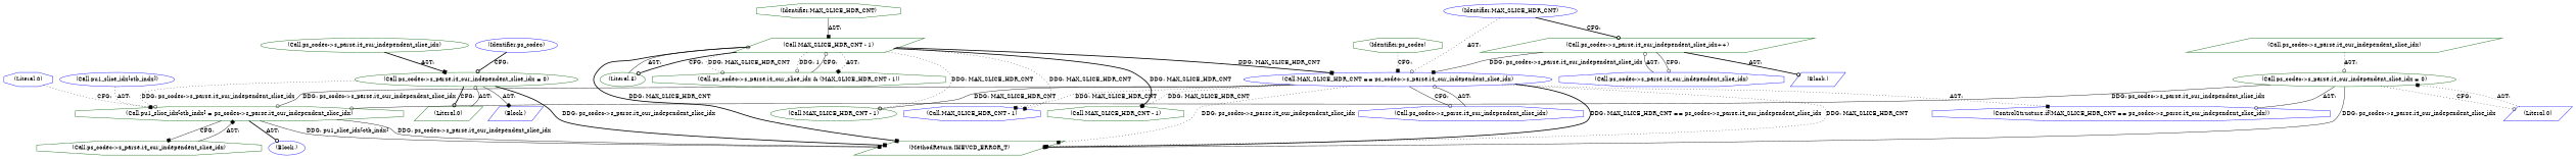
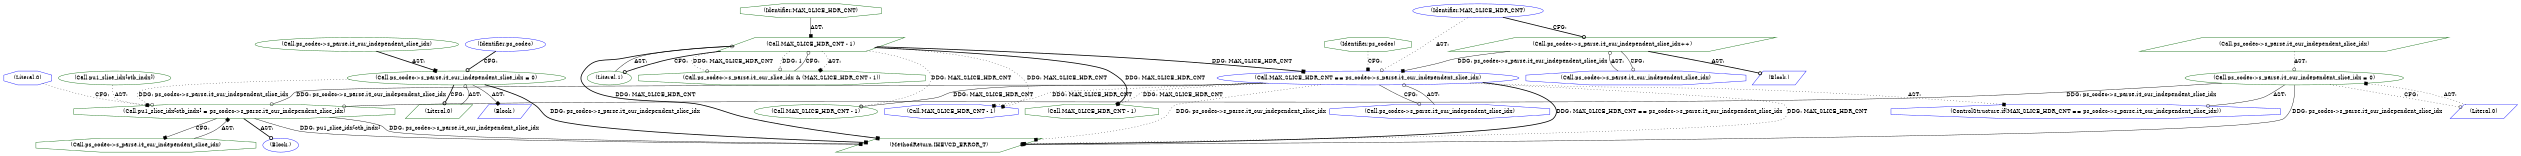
  digraph {
    node [color=darkgreen shape=octagon]
    edge [arrowhead=odot style=solid]
    n1 [label="(Call,pu1_slice_idx[ctb_indx] = ps_codec->s_parse.i4_cur_independent_slice_idx)"]
    n2 [label="(Call,ps_codec->s_parse.i4_cur_independent_slice_idx)"]
    n3 [label="(MethodReturn,IHEVCD_ERROR_T)" shape=parallelogram]
    n4 [color=blue label="(Block,)" shape=ellipse]
    n5 [color=blue label="(Call,MAX_SLICE_HDR_CNT == ps_codec->s_parse.i4_cur_independent_slice_idx)" shape=ellipse]
    n6 [color=blue label="(ControlStructure,if(MAX_SLICE_HDR_CNT == ps_codec->s_parse.i4_cur_independent_slice_idx))"]
    n7 [label="(Call,MAX_SLICE_HDR_CNT - 1)"]
    n8 [color=blue label="(Call,MAX_SLICE_HDR_CNT - 1)"]
    n9 [label="(Call,MAX_SLICE_HDR_CNT - 1)" shape=ellipse]
    n10 [color=blue label="(Call,ps_codec->s_parse.i4_cur_independent_slice_idx)"]
    n11 [label="(Call,MAX_SLICE_HDR_CNT - 1)" shape=parallelogram]
-   n12 [label="(Literal,5)" shape=ellipse]
+   n12 [label="(Literal,1)" shape=ellipse]
    n13 [label="(Call,ps_codec->s_parse.i4_cur_slice_idx & (MAX_SLICE_HDR_CNT - 1))"]
    n14 [label="(Call,ps_codec->s_parse.i4_cur_independent_slice_idx++)" shape=parallelogram]
    n15 [color=blue label="(Call,ps_codec->s_parse.i4_cur_independent_slice_idx)"]
    n16 [color=blue label="(Block,)" shape=parallelogram]
    n17 [label="(Call,ps_codec->s_parse.i4_cur_independent_slice_idx = 0)" shape=ellipse]
    n18 [label="(Literal,0)" shape=parallelogram]
    n19 [color=blue label="(Block,)" shape=parallelogram]
    n20 [label="(Call,ps_codec->s_parse.i4_cur_independent_slice_idx = 0)" shape=ellipse]
    n21 [color=blue label="(Literal,0)" shape=parallelogram]
-   n22 [color=blue label="(Call,pu1_slice_idx[ctb_indx])" shape=ellipse]
+   n22 [label="(Call,pu1_slice_idx[ctb_indx])" shape=ellipse]
    n23 [label="(Identifier,ps_codec)"]
    n24 [color=blue label="(Identifier,MAX_SLICE_HDR_CNT)" shape=ellipse]
    n25 [color=blue label="(Literal,0)"]
    n26 [label="(Call,ps_codec->s_parse.i4_cur_independent_slice_idx)" shape=parallelogram]
    n27 [color=blue label="(Identifier,ps_codec)" shape=ellipse]
    n28 [label="(Call,ps_codec->s_parse.i4_cur_independent_slice_idx)" shape=ellipse]
    n29 [label="(Identifier,MAX_SLICE_HDR_CNT)"]
    n1 -> n2 [arrowhead=box label="CFG: "]
    n1 -> n3 [arrowhead=box label="DDG: pu1_slice_idx[ctb_indx]"]
    n1 -> n3 [label="DDG: ps_codec->s_parse.i4_cur_independent_slice_idx"]
    n1 -> n4 [label="AST: " style=bold]
    n2 -> n1 [arrowhead=box label="AST: "]
    n5 -> n1 [label="DDG: ps_codec->s_parse.i4_cur_independent_slice_idx"]
    n5 -> n3 [arrowhead=box label="DDG: ps_codec->s_parse.i4_cur_independent_slice_idx" style=dotted]
    n5 -> n3 [arrowhead=box label="DDG: MAX_SLICE_HDR_CNT == ps_codec->s_parse.i4_cur_independent_slice_idx" style=bold]
    n5 -> n3 [arrowhead=box label="DDG: MAX_SLICE_HDR_CNT" style=dotted]
    n5 -> n6 [arrowhead=box label="AST: " style=dotted]
    n5 -> n7 [arrowhead=box label="DDG: MAX_SLICE_HDR_CNT" style=dotted]
    n5 -> n8 [arrowhead=box label="DDG: MAX_SLICE_HDR_CNT" style=dotted]
    n5 -> n9 [label="DDG: MAX_SLICE_HDR_CNT"]
    n5 -> n10 [label="CFG: "]
    n10 -> n5 [label="AST: "]
    n11 -> n3 [arrowhead=box label="DDG: MAX_SLICE_HDR_CNT" style=bold]
    n11 -> n5 [arrowhead=box label="DDG: MAX_SLICE_HDR_CNT" style=bold]
    n11 -> n7 [label="DDG: MAX_SLICE_HDR_CNT" style=bold]
    n11 -> n8 [arrowhead=box label="DDG: MAX_SLICE_HDR_CNT" style=dotted]
    n11 -> n9 [label="DDG: MAX_SLICE_HDR_CNT" style=dotted]
    n11 -> n12 [label="CFG: " style=bold]
    n11 -> n13 [arrowhead=box label="AST: " style=dotted]
    n11 -> n13 [label="DDG: MAX_SLICE_HDR_CNT" style=dotted]
    n11 -> n13 [label="DDG: 1" style=dotted]
    n12 -> n11 [label="AST: "]
    n13 -> n11 [label="CFG: "]
    n14 -> n5 [arrowhead=box label="DDG: ps_codec->s_parse.i4_cur_independent_slice_idx"]
    n14 -> n15 [label="CFG: "]
    n14 -> n16 [label="AST: " style=bold]
    n15 -> n14 [label="AST: "]
    n17 -> n1 [label="DDG: ps_codec->s_parse.i4_cur_independent_slice_idx" style=dotted]
    n17 -> n3 [arrowhead=box label="DDG: ps_codec->s_parse.i4_cur_independent_slice_idx" style=bold]
    n17 -> n18 [label="CFG: " style=bold]
    n17 -> n19 [arrowhead=box label="AST: "]
    n18 -> n17 [label="AST: "]
    n20 -> n1 [label="DDG: ps_codec->s_parse.i4_cur_independent_slice_idx"]
    n20 -> n3 [label="DDG: ps_codec->s_parse.i4_cur_independent_slice_idx"]
    n20 -> n6 [label="AST: "]
    n20 -> n21 [label="CFG: " style=dotted]
    n21 -> n20 [arrowhead=box label="AST: " style=dotted]
    n22 -> n1 [arrowhead=box label="AST: " style=dotted]
    n23 -> n5 [arrowhead=box label="CFG: " style=dotted]
    n24 -> n5 [label="AST: " style=dotted]
    n24 -> n14 [label="CFG: " style=bold]
    n25 -> n1 [label="CFG: " style=dotted]
    n26 -> n20 [label="AST: " style=dotted]
    n27 -> n17 [label="CFG: " style=bold]
    n28 -> n17 [arrowhead=box label="AST: " style=bold]
    n29 -> n11 [arrowhead=box label="AST: "]
  }
